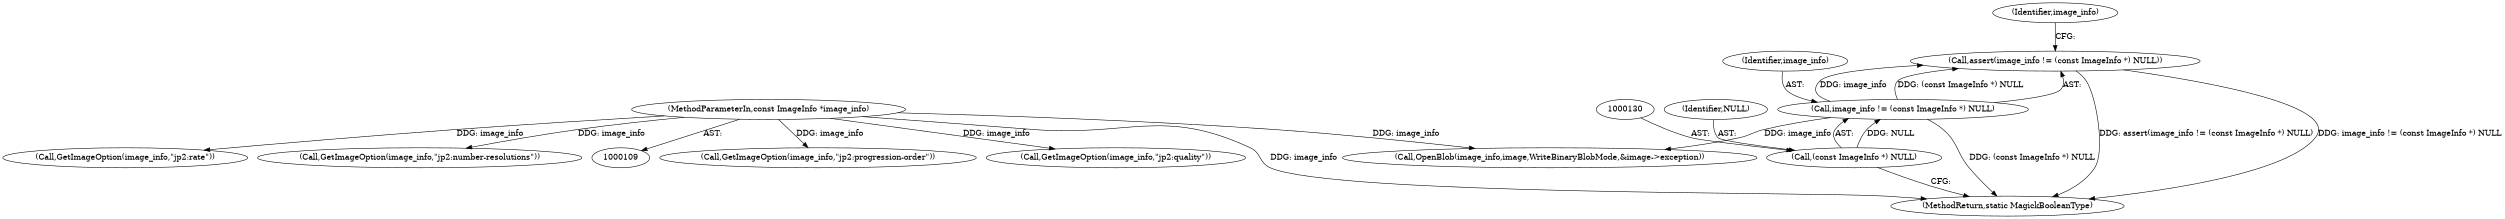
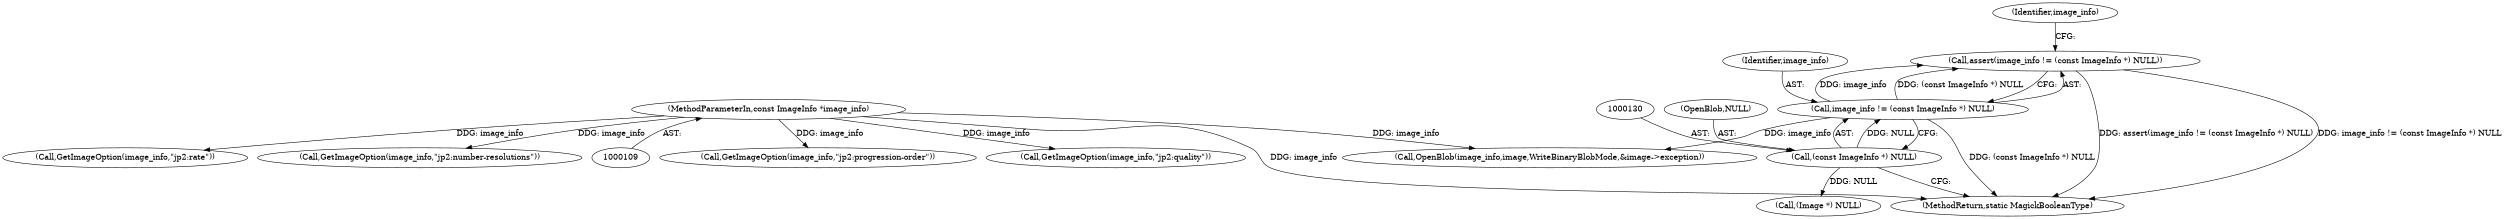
  digraph {
    n1 [label="(Call,assert(image_info != (const ImageInfo *) NULL))"]
    n2 [label="(Call,image_info != (const ImageInfo *) NULL)"]
    n3 [label="(MethodReturn,static MagickBooleanType)"]
    n4 [label="(Call,(const ImageInfo *) NULL)"]
    n5 [label="(Call,OpenBlob(image_info,image,WriteBinaryBlobMode,&image->exception))"]
+   n6 [label="(Call,(Image *) NULL)"]
    n7 [label="(MethodParameterIn,const ImageInfo *image_info)"]
    n8 [label="(Call,GetImageOption(image_info,\"jp2:progression-order\"))"]
    n9 [label="(Call,GetImageOption(image_info,\"jp2:quality\"))"]
    n10 [label="(Call,GetImageOption(image_info,\"jp2:rate\"))"]
    n11 [label="(Call,GetImageOption(image_info,\"jp2:number-resolutions\"))"]
    1000109
-   n13 [label="(Identifier,NULL)"]
+   n13 [label="(OpenBlob,NULL)"]
    n14 [label="(Identifier,image_info)"]
    n15 [label="(Identifier,image_info)"]
    1000130
+   n1 -> n2 [label="CFG: "]
    n1 -> n3 [label="DDG: assert(image_info != (const ImageInfo *) NULL)"]
    n1 -> n3 [label="DDG: image_info != (const ImageInfo *) NULL"]
    n2 -> n1 [label="AST: "]
    n2 -> n1 [label="DDG: image_info"]
    n2 -> n1 [label="DDG: (const ImageInfo *) NULL"]
    n2 -> n3 [label="DDG: (const ImageInfo *) NULL"]
+   n2 -> n4 [label="CFG: "]
    n2 -> n5 [label="DDG: image_info"]
    n4 -> n2 [label="AST: "]
    n4 -> n2 [label="DDG: NULL"]
    n4 -> n3 [label="CFG: "]
+   n4 -> n6 [label="DDG: NULL"]
    n7 -> n3 [label="DDG: image_info"]
    n7 -> n5 [label="DDG: image_info"]
    n7 -> n8 [label="DDG: image_info"]
    n7 -> n9 [label="DDG: image_info"]
    n7 -> n10 [label="DDG: image_info"]
    n7 -> n11 [label="DDG: image_info"]
-   n7 -> 1000109 [label="AST: "]
+   1000109 -> n7 [label="AST: "]
    n13 -> n4 [label="AST: "]
    n14 -> n1 [label="CFG: "]
    n15 -> n2 [label="AST: "]
    1000130 -> n4 [label="AST: "]
  }
